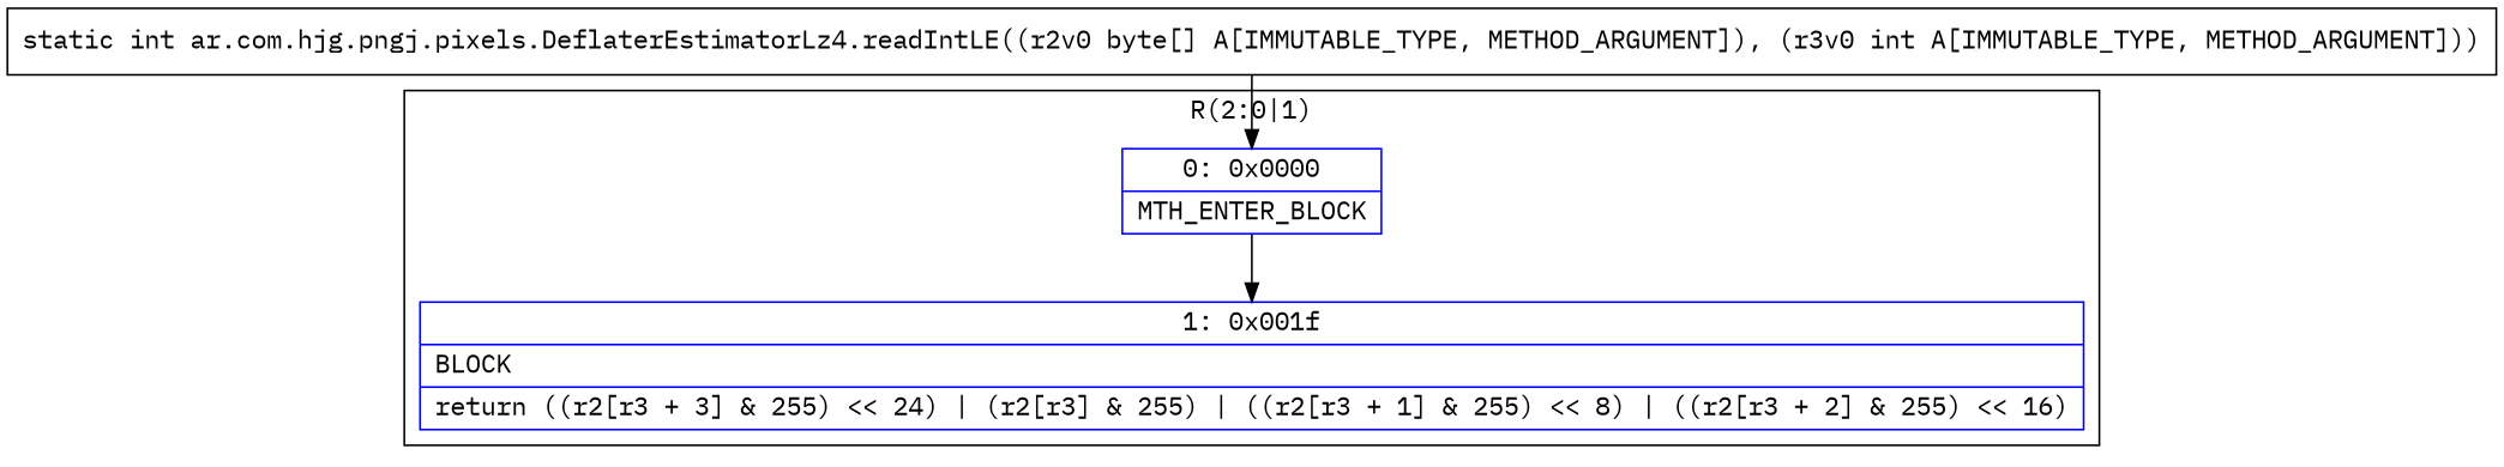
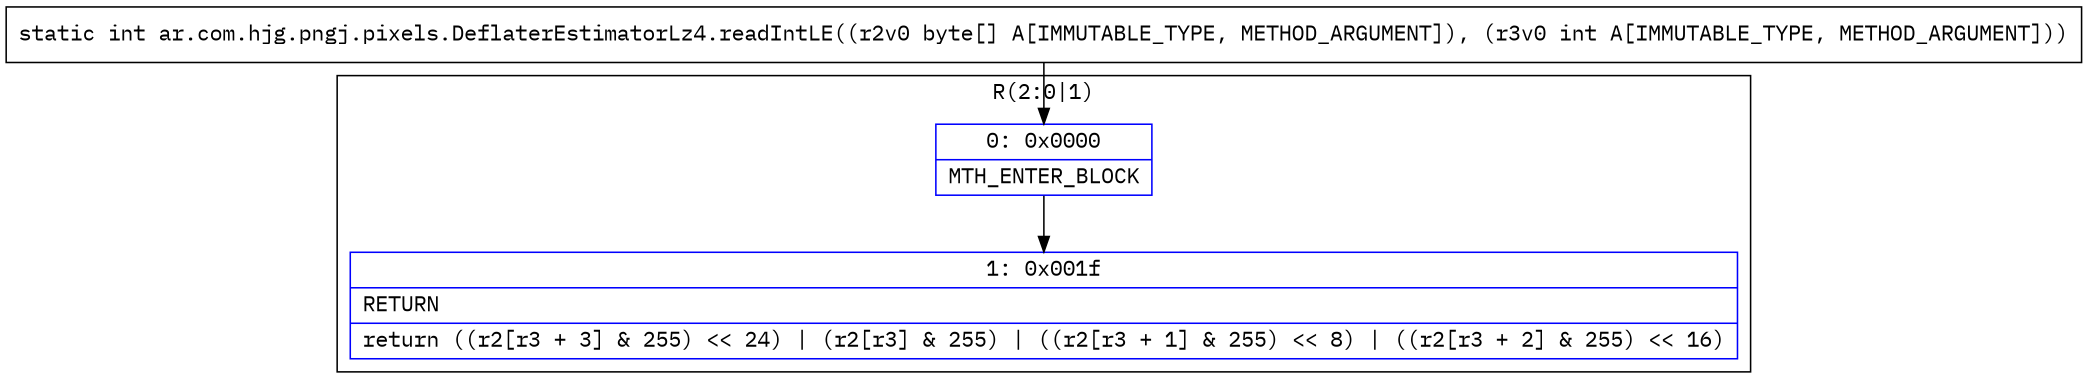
  digraph {
    fontname="IBM Plex Mono"
    node [color=blue shape=record fontname="IBM Plex Mono"]
    edge [fontname="IBM Plex Mono"]
    n1 [label="{0\:\ 0x0000|MTH_ENTER_BLOCK\l}"]
-   n2 [label="{1\:\ 0x001f|BLOCK\l|return ((r2[r3 + 3] & 255) \<\< 24) \| (r2[r3] & 255) \| ((r2[r3 + 1] & 255) \<\< 8) \| ((r2[r3 + 2] & 255) \<\< 16)\l}"]
+   n2 [label="{1\:\ 0x001f|RETURN\l|return ((r2[r3 + 3] & 255) \<\< 24) \| (r2[r3] & 255) \| ((r2[r3 + 1] & 255) \<\< 8) \| ((r2[r3 + 2] & 255) \<\< 16)\l}"]
    n3 [label="{static int ar.com.hjg.pngj.pixels.DeflaterEstimatorLz4.readIntLE((r2v0 byte[] A[IMMUTABLE_TYPE, METHOD_ARGUMENT]), (r3v0 int A[IMMUTABLE_TYPE, METHOD_ARGUMENT])) }" color=""]
    subgraph cluster_1 {
      label="R(2:0|1)"
      n1
      n2
    }
    n1 -> n2
    n3 -> n1
  }
